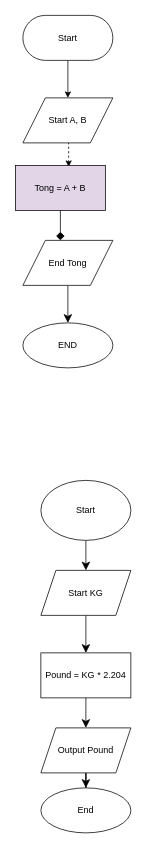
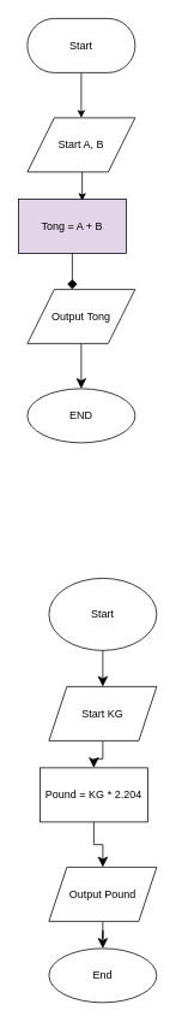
  <mxCell id="0" />
  <mxCell id="1" parent="0" />
  <mxCell id="2" style="edgeStyle=orthogonalEdgeStyle;rounded=0;orthogonalLoop=1;jettySize=auto;html=1;exitX=0.5;exitY=1;exitDx=0;exitDy=0;entryX=0.5;entryY=0;entryDx=0;entryDy=0;" edge="1" parent="1" source="3" target="5"><mxGeometry relative="1" as="geometry" /></mxCell>
  <mxCell id="3" value="Start" style="rounded=1;whiteSpace=wrap;html=1;arcSize=50;" vertex="1" parent="1"><mxGeometry x="30" y="20" width="120" height="60" as="geometry" /></mxCell>
- <mxCell id="4" style="edgeStyle=orthogonalEdgeStyle;rounded=0;orthogonalLoop=1;jettySize=auto;html=1;exitX=0.5;exitY=1;exitDx=0;exitDy=0;entryX=0.592;entryY=0.033;entryDx=0;entryDy=0;entryPerimeter=0;dashed=1;" edge="1" parent="1" source="5" target="7"><mxGeometry relative="1" as="geometry" /></mxCell>
+ <mxCell id="4" style="edgeStyle=orthogonalEdgeStyle;rounded=0;orthogonalLoop=1;jettySize=auto;html=1;exitX=0.5;exitY=1;exitDx=0;exitDy=0;entryX=0.592;entryY=0.033;entryDx=0;entryDy=0;entryPerimeter=0;" edge="1" parent="1" source="5" target="7"><mxGeometry relative="1" as="geometry" /></mxCell>
  <mxCell id="5" value="Start A, B" style="shape=parallelogram;perimeter=parallelogramPerimeter;whiteSpace=wrap;html=1;fixedSize=1;size=30;" vertex="1" parent="1"><mxGeometry x="30" y="130" width="120" height="60" as="geometry" /></mxCell>
  <mxCell id="6" style="edgeStyle=orthogonalEdgeStyle;rounded=0;orthogonalLoop=1;jettySize=auto;html=1;exitX=0.5;exitY=1;exitDx=0;exitDy=0;entryX=0.417;entryY=0;entryDx=0;entryDy=0;entryPerimeter=0;endSize=9;endArrow=diamond;" edge="1" parent="1" source="7" target="9"><mxGeometry relative="1" as="geometry" /></mxCell>
  <mxCell id="7" value="Tong = A + B" style="rounded=0;whiteSpace=wrap;html=1;fillColor=#e1d5e7;" vertex="1" parent="1"><mxGeometry x="20" y="220" width="120" height="60" as="geometry" /></mxCell>
  <mxCell id="8" value="" style="edgeStyle=orthogonalEdgeStyle;rounded=0;orthogonalLoop=1;jettySize=auto;html=1;endSize=9;" edge="1" parent="1" source="9" target="10"><mxGeometry relative="1" as="geometry" /></mxCell>
- <mxCell id="9" value="End Tong" style="shape=parallelogram;perimeter=parallelogramPerimeter;whiteSpace=wrap;html=1;fixedSize=1;size=30;strokeWidth=1;" vertex="1" parent="1"><mxGeometry x="30" y="320" width="120" height="60" as="geometry" /></mxCell>
+ <mxCell id="9" value="Output Tong" style="shape=parallelogram;perimeter=parallelogramPerimeter;whiteSpace=wrap;html=1;fixedSize=1;size=30;strokeWidth=1;" vertex="1" parent="1"><mxGeometry x="30" y="320" width="120" height="60" as="geometry" /></mxCell>
  <mxCell id="10" value="END" style="ellipse;whiteSpace=wrap;html=1;strokeWidth=1;" vertex="1" parent="1"><mxGeometry x="30" y="430" width="120" height="60" as="geometry" /></mxCell>
  <mxCell id="11" value="" style="edgeStyle=orthogonalEdgeStyle;rounded=0;orthogonalLoop=1;jettySize=auto;html=1;endSize=9;" edge="1" parent="1" source="12" target="14"><mxGeometry relative="1" as="geometry" /></mxCell>
  <mxCell id="12" value="Start" style="ellipse;whiteSpace=wrap;html=1;strokeWidth=1;" vertex="1" parent="1"><mxGeometry x="54" y="640" width="120" height="80" as="geometry" /></mxCell>
  <mxCell id="13" value="" style="edgeStyle=orthogonalEdgeStyle;rounded=0;orthogonalLoop=1;jettySize=auto;html=1;endSize=9;" edge="1" parent="1" source="14" target="16"><mxGeometry relative="1" as="geometry" /></mxCell>
  <mxCell id="14" value="Start KG" style="shape=parallelogram;perimeter=parallelogramPerimeter;whiteSpace=wrap;html=1;fixedSize=1;strokeWidth=1;" vertex="1" parent="1"><mxGeometry x="54" y="760" width="120" height="60" as="geometry" /></mxCell>
  <mxCell id="15" value="" style="edgeStyle=orthogonalEdgeStyle;rounded=0;orthogonalLoop=1;jettySize=auto;html=1;endSize=9;" edge="1" parent="1" source="16" target="18"><mxGeometry relative="1" as="geometry" /></mxCell>
- <mxCell id="16" value="Pound = KG * 2.204" style="whiteSpace=wrap;html=1;strokeWidth=1;" vertex="1" parent="1"><mxGeometry x="54" y="870" width="120" height="60" as="geometry" /></mxCell>
+ <mxCell id="16" value="Pound = KG * 2.204" style="whiteSpace=wrap;html=1;strokeWidth=1;" vertex="1" parent="1"><mxGeometry x="44" y="850" width="120" height="60" as="geometry" /></mxCell>
  <mxCell id="17" value="" style="edgeStyle=orthogonalEdgeStyle;rounded=0;orthogonalLoop=1;jettySize=auto;html=1;endSize=9;" edge="1" parent="1" source="18" target="19"><mxGeometry relative="1" as="geometry" /></mxCell>
- <mxCell id="18" value="Output Pound" style="shape=parallelogram;perimeter=parallelogramPerimeter;whiteSpace=wrap;html=1;fixedSize=1;strokeWidth=1;" vertex="1" parent="1"><mxGeometry x="54" y="970" width="120" height="60" as="geometry" /></mxCell>
+ <mxCell id="18" value="Output Pound" style="shape=parallelogram;perimeter=parallelogramPerimeter;whiteSpace=wrap;html=1;fixedSize=1;strokeWidth=1;" vertex="1" parent="1"><mxGeometry x="54" y="960" width="120" height="60" as="geometry" /></mxCell>
  <mxCell id="19" value="End" style="ellipse;whiteSpace=wrap;html=1;strokeWidth=1;" vertex="1" parent="1"><mxGeometry x="54" y="1050" width="120" height="60" as="geometry" /></mxCell>
